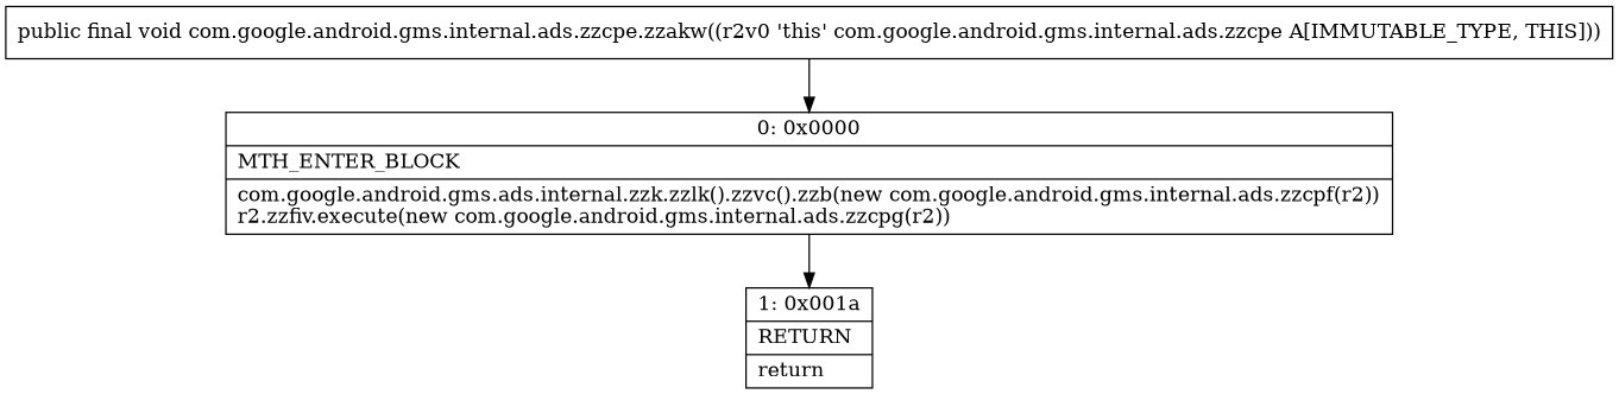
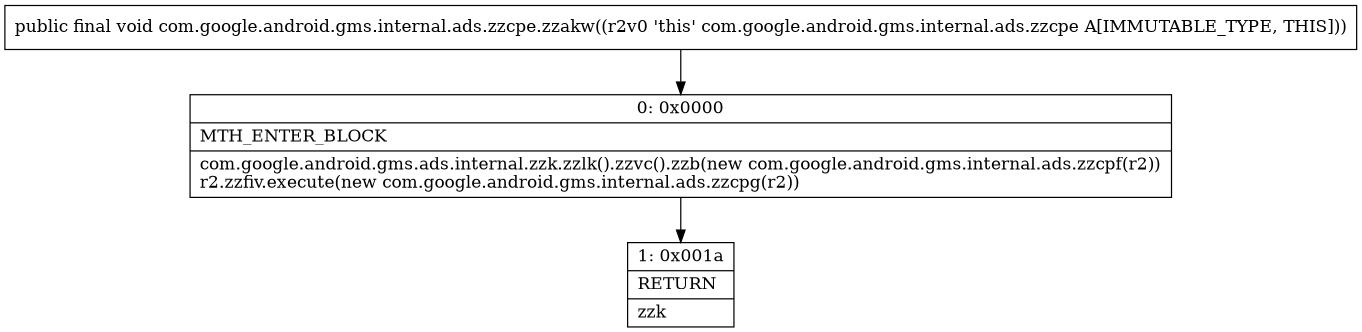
  digraph {
    node [shape=record]
    n1 [label="{0\:\ 0x0000|MTH_ENTER_BLOCK\l|com.google.android.gms.ads.internal.zzk.zzlk().zzvc().zzb(new com.google.android.gms.internal.ads.zzcpf(r2))\lr2.zzfiv.execute(new com.google.android.gms.internal.ads.zzcpg(r2))\l}"]
-   n2 [label="{1\:\ 0x001a|RETURN\l|return\l}"]
+   n2 [label="{1\:\ 0x001a|RETURN\l|zzk\l}"]
    n3 [label="{public final void com.google.android.gms.internal.ads.zzcpe.zzakw((r2v0 'this' com.google.android.gms.internal.ads.zzcpe A[IMMUTABLE_TYPE, THIS])) }"]
    n1 -> n2
    n3 -> n1
  }
